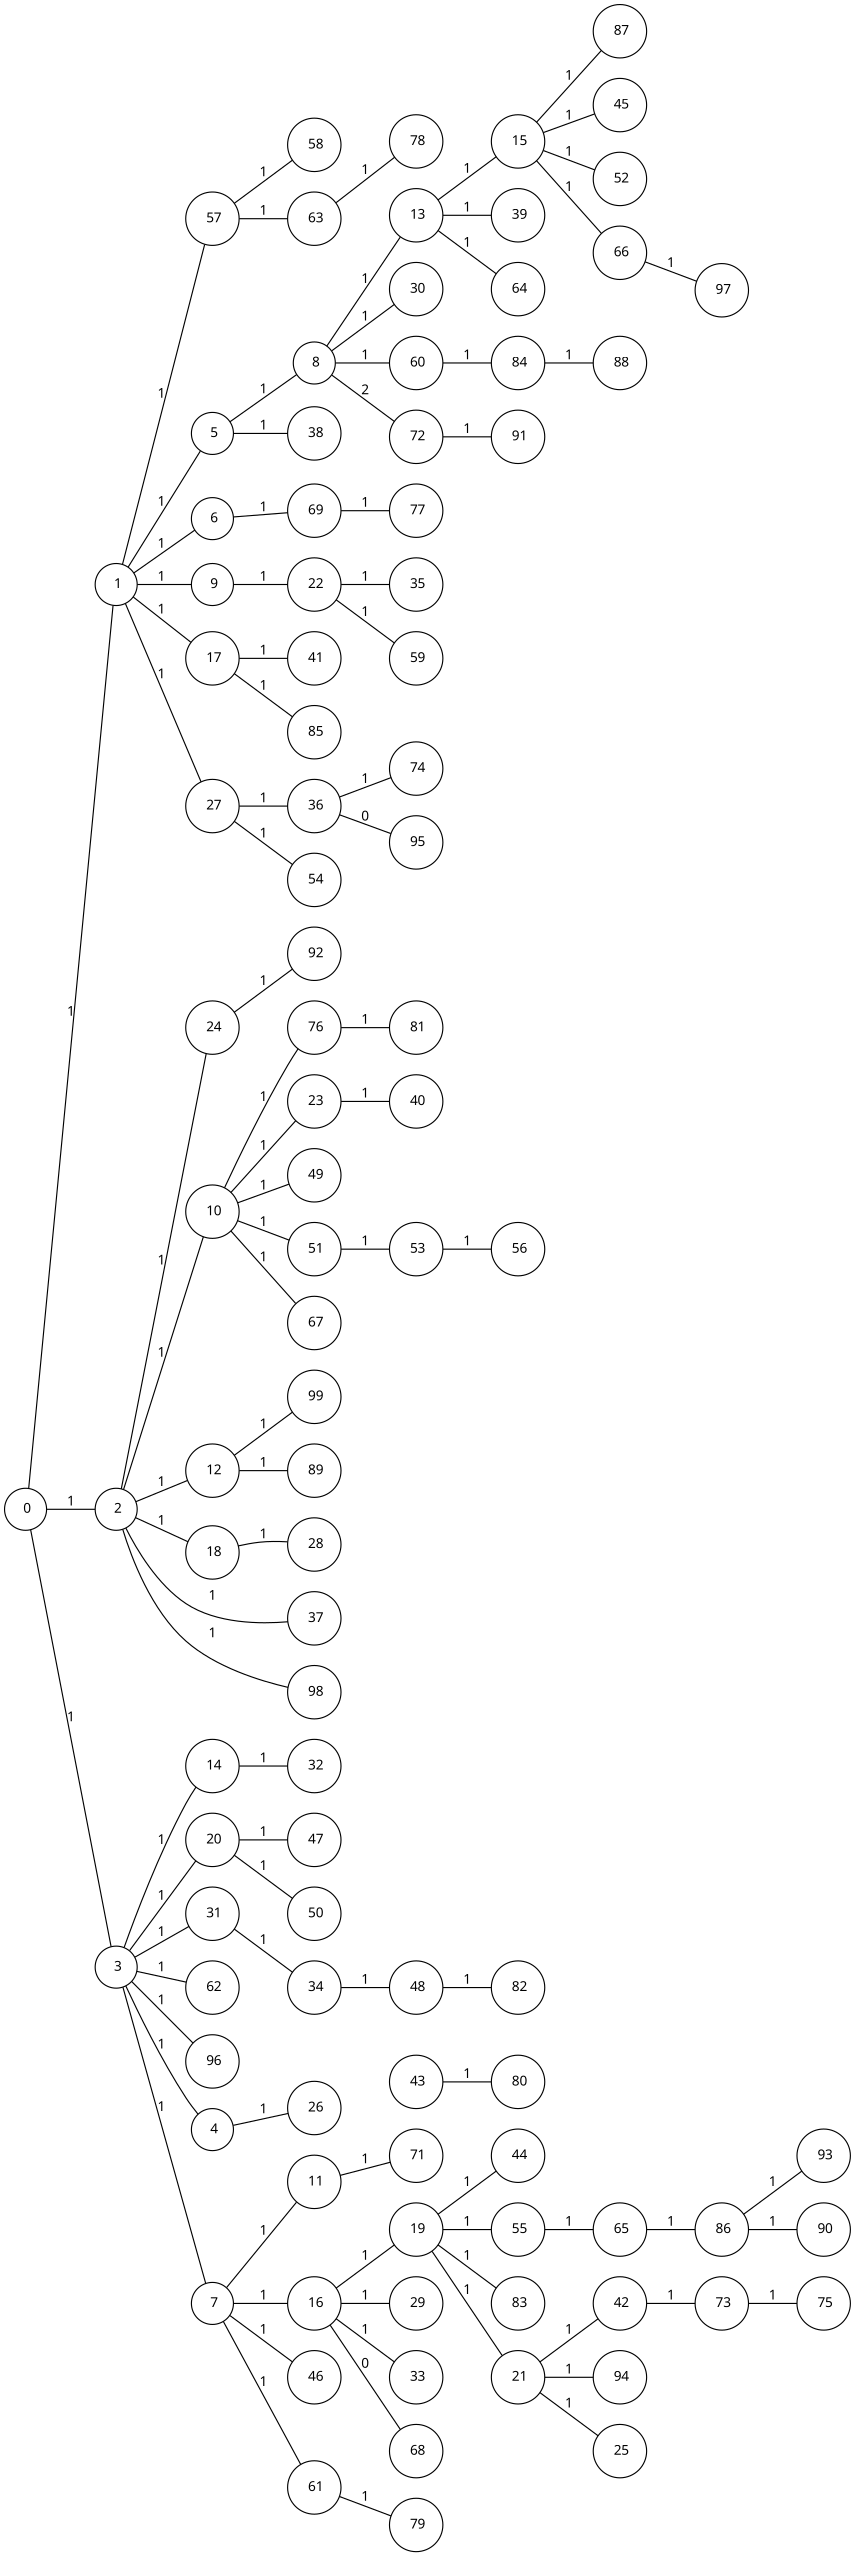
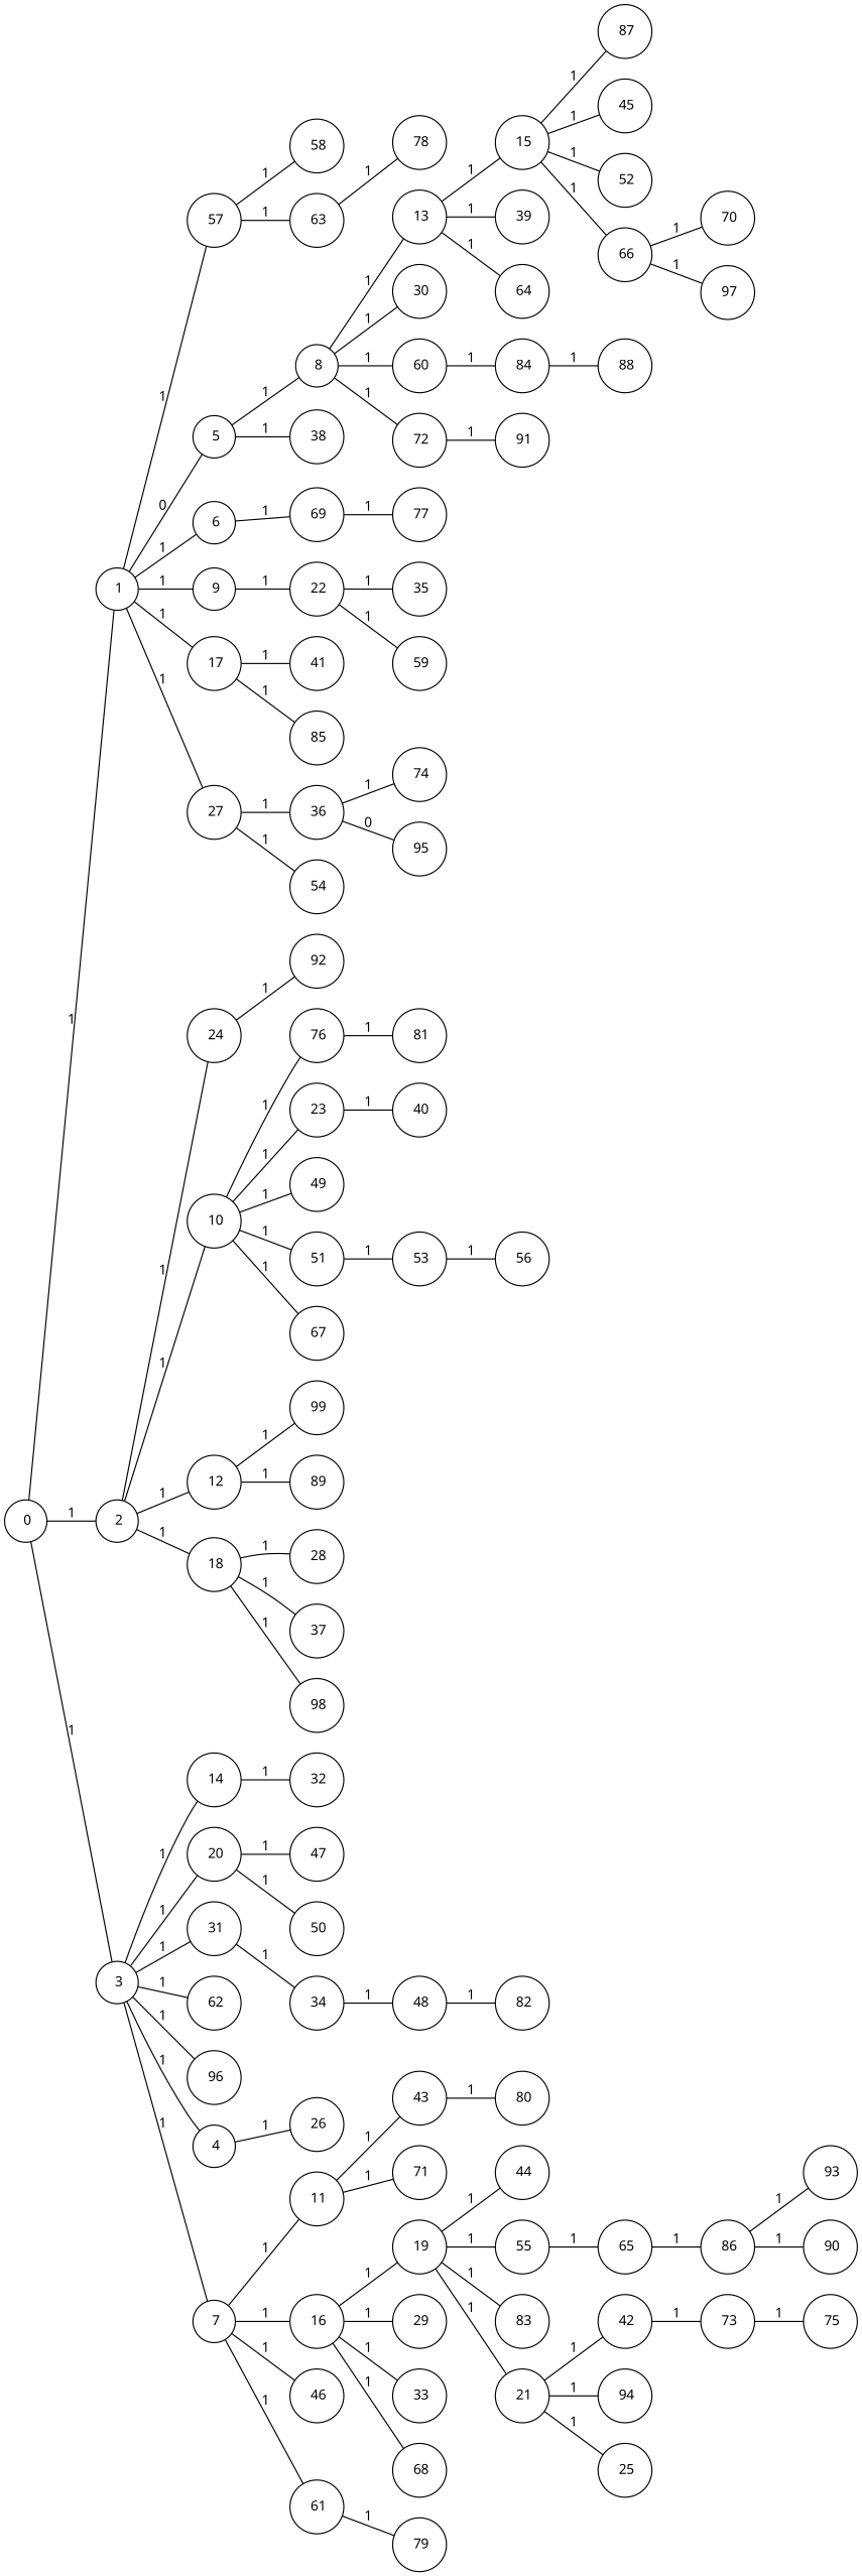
  graph {
    fixedsize="true;"
    fontname="Noto Sans"
    rankdir=LR
    node [color=black fontname="Noto Sans" fontsize=12 hight=.12 shape=circle]
    edge [fontname="Noto Sans" fontsize=12]
    n1 [label=" 0" width=.12]
    n2 [label=" 1" width=.12]
    n3 [label=" 2" width=.12]
    n4 [label=" 3" width=.12]
    n5 [label=" 5" width=.12]
    n6 [label=" 6" width=.12]
    n7 [label=" 9" width=.12]
    n8 [label=" 17" width=.12]
    n9 [label=" 27" width=.12]
    n10 [label=" 57" width=.12]
    n11 [label=" 10" width=.12]
    n12 [label=" 12" width=.12]
    n13 [label=" 18" width=.12]
    n14 [label=" 24" width=.12]
    n15 [label=" 37" width=.12]
    n16 [label=" 98" width=.12]
    n17 [label=" 4" width=.12]
    n18 [label=" 7" width=.12]
    n19 [label=" 14" width=.12]
    n20 [label=" 20" width=.12]
    n21 [label=" 31" width=.12]
    n22 [label=" 62" width=.12]
    n23 [label=" 96" width=.12]
    n24 [label=" 8" width=.12]
    n25 [label=" 38" width=.12]
    n26 [label=" 69" width=.12]
    n27 [label=" 22" width=.12]
    n28 [label=" 41" width=.12]
    n29 [label=" 85" width=.12]
    n30 [label=" 36" width=.12]
    n31 [label=" 54" width=.12]
    n32 [label=" 58" width=.12]
    n33 [label=" 63" width=.12]
    n34 [label=" 23" width=.12]
    n35 [label=" 49" width=.12]
    n36 [label=" 51" width=.12]
    n37 [label=" 67" width=.12]
    n38 [label=" 76" width=.12]
    n39 [label=" 89" width=.12]
    n40 [label=" 99" width=.12]
    n41 [label=" 28" width=.12]
    n42 [label=" 92" width=.12]
    n43 [label=" 26" width=.12]
    n44 [label=" 11" width=.12]
    n45 [label=" 16" width=.12]
    n46 [label=" 46" width=.12]
    n47 [label=" 61" width=.12]
    n48 [label=" 32" width=.12]
    n49 [label=" 47" width=.12]
    n50 [label=" 50" width=.12]
    n51 [label=" 34" width=.12]
    n52 [label=" 13" width=.12]
    n53 [label=" 30" width=.12]
    n54 [label=" 60" width=.12]
    n55 [label=" 72" width=.12]
    n56 [label=" 77" width=.12]
    n57 [label=" 43" width=.12]
    n58 [label=" 71" width=.12]
    n59 [label=" 19" width=.12]
    n60 [label=" 29" width=.12]
    n61 [label=" 33" width=.12]
    n62 [label=" 68" width=.12]
    n63 [label=" 79" width=.12]
    n64 [label=" 15" width=.12]
    n65 [label=" 39" width=.12]
    n66 [label=" 64" width=.12]
    n67 [label=" 84" width=.12]
    n68 [label=" 91" width=.12]
    n69 [label=" 35" width=.12]
    n70 [label=" 59" width=.12]
    n71 [label=" 40" width=.12]
    n72 [label=" 53" width=.12]
    n73 [label=" 81" width=.12]
    n74 [label=" 80" width=.12]
    n75 [label=" 45" width=.12]
    n76 [label=" 52" width=.12]
    n77 [label=" 66" width=.12]
    n78 [label=" 87" width=.12]
+   n79 [label=" 70" width=.12]
    n80 [label=" 97" width=.12]
    n81 [label=" 21" width=.12]
    n82 [label=" 44" width=.12]
    n83 [label=" 55" width=.12]
    n84 [label=" 83" width=.12]
    n85 [label=" 25" width=.12]
    n86 [label=" 42" width=.12]
    n87 [label=" 94" width=.12]
    n88 [label=" 65" width=.12]
    n89 [label=" 73" width=.12]
    n90 [label=" 74" width=.12]
    n91 [label=" 95" width=.12]
    n92 [label=" 48" width=.12]
    n93 [label=" 82" width=.12]
    n94 [label=" 75" width=.12]
    n95 [label=" 56" width=.12]
    n96 [label=" 86" width=.12]
    n97 [label=" 78" width=.12]
    n98 [label=" 88" width=.12]
    n99 [label=" 90" width=.12]
    n100 [label=" 93" width=.12]
    n1 -- n2 [label=1]
    n1 -- n3 [label=1]
    n1 -- n4 [label=1]
-   n2 -- n5 [label=1]
+   n2 -- n5 [label=0]
    n2 -- n6 [label=1]
    n2 -- n7 [label=1]
    n2 -- n8 [label=1]
    n2 -- n9 [label=1]
    n2 -- n10 [label=1]
    n3 -- n11 [label=1]
    n3 -- n12 [label=1]
    n3 -- n13 [label=1]
    n3 -- n14 [label=1]
-   n3 -- n15 [label=1]
-   n3 -- n16 [label=1]
+   n13 -- n15 [label=1]
+   n13 -- n16 [label=1]
    n4 -- n17 [label=1]
    n4 -- n18 [label=1]
    n4 -- n19 [label=1]
    n4 -- n20 [label=1]
    n4 -- n21 [label=1]
    n4 -- n22 [label=1]
    n4 -- n23 [label=1]
    n5 -- n24 [label=1]
    n5 -- n25 [label=1]
    n6 -- n26 [label=1]
    n7 -- n27 [label=1]
    n8 -- n28 [label=1]
    n8 -- n29 [label=1]
    n9 -- n30 [label=1]
    n9 -- n31 [label=1]
    n10 -- n32 [label=1]
    n10 -- n33 [label=1]
    n11 -- n34 [label=1]
    n11 -- n35 [label=1]
    n11 -- n36 [label=1]
    n11 -- n37 [label=1]
    n11 -- n38 [label=1]
    n12 -- n39 [label=1]
    n12 -- n40 [label=1]
    n13 -- n41 [label=1]
    n14 -- n42 [label=1]
    n17 -- n43 [label=1]
    n18 -- n44 [label=1]
    n18 -- n45 [label=1]
    n18 -- n46 [label=1]
    n18 -- n47 [label=1]
    n19 -- n48 [label=1]
    n20 -- n49 [label=1]
    n20 -- n50 [label=1]
    n21 -- n51 [label=1]
    n24 -- n52 [label=1]
    n24 -- n53 [label=1]
    n24 -- n54 [label=1]
-   n24 -- n55 [label=2]
+   n24 -- n55 [label=1]
    n26 -- n56 [label=1]
    n27 -- n69 [label=1]
    n27 -- n70 [label=1]
    n30 -- n90 [label=1]
    n30 -- n91 [label=0]
    n33 -- n97 [label=1]
    n34 -- n71 [label=1]
    n36 -- n72 [label=1]
    n38 -- n73 [label=1]
+   n44 -- n57 [label=1]
    n44 -- n58 [label=1]
    n45 -- n59 [label=1]
    n45 -- n60 [label=1]
    n45 -- n61 [label=1]
-   n45 -- n62 [label=0]
+   n45 -- n62 [label=1]
    n47 -- n63 [label=1]
    n51 -- n92 [label=1]
    n52 -- n64 [label=1]
    n52 -- n65 [label=1]
    n52 -- n66 [label=1]
    n54 -- n67 [label=1]
    n55 -- n68 [label=1]
    n57 -- n74 [label=1]
    n59 -- n81 [label=1]
    n59 -- n82 [label=1]
    n59 -- n83 [label=1]
    n59 -- n84 [label=1]
    n64 -- n75 [label=1]
    n64 -- n76 [label=1]
    n64 -- n77 [label=1]
    n64 -- n78 [label=1]
    n67 -- n98 [label=1]
    n72 -- n95 [label=1]
+   n77 -- n79 [label=1]
    n77 -- n80 [label=1]
    n81 -- n85 [label=1]
    n81 -- n86 [label=1]
    n81 -- n87 [label=1]
    n83 -- n88 [label=1]
    n86 -- n89 [label=1]
    n88 -- n96 [label=1]
    n89 -- n94 [label=1]
    n92 -- n93 [label=1]
    n96 -- n99 [label=1]
    n96 -- n100 [label=1]
  }
